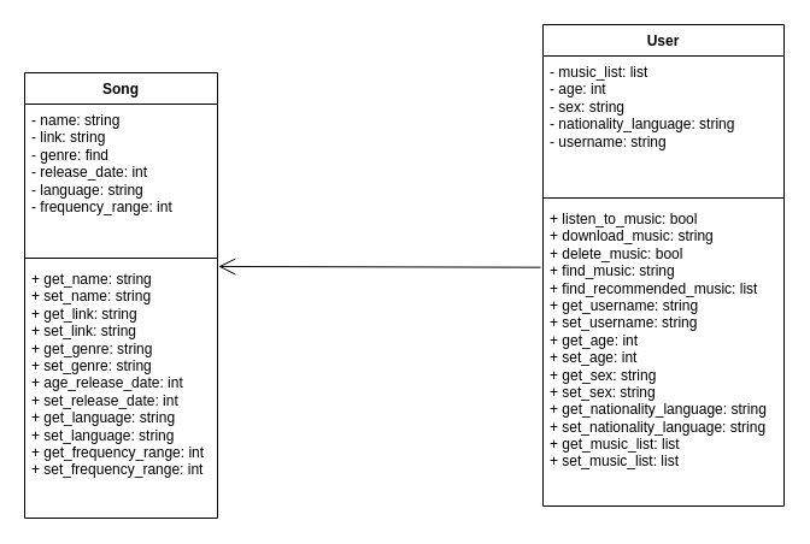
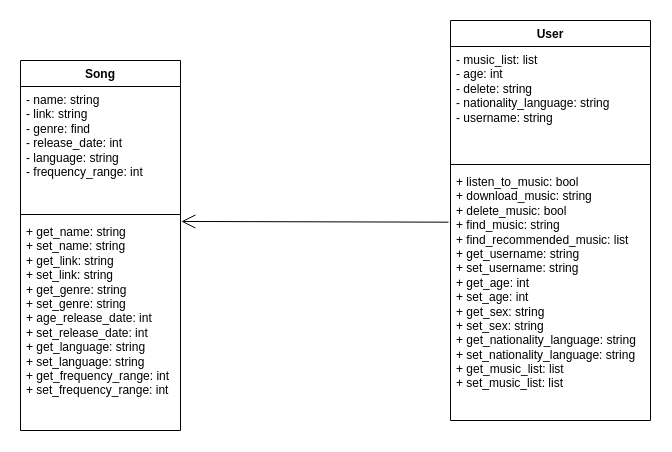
  <mxCell id="0" />
  <mxCell id="1" parent="0" />
  <mxCell id="2" value="User" style="swimlane;fontStyle=1;align=center;verticalAlign=top;childLayout=stackLayout;horizontal=1;startSize=26;horizontalStack=0;resizeParent=1;resizeParentMax=0;resizeLast=0;collapsible=1;marginBottom=0;whiteSpace=wrap;html=1;" parent="1" vertex="1"><mxGeometry x="450" y="20" width="200" height="400" as="geometry" /></mxCell>
- <mxCell id="3" value="- music_list: list&lt;br&gt;- age: int&lt;br&gt;- sex: string&lt;br&gt;- nationality_language: string&lt;br&gt;- username: string" style="text;strokeColor=none;fillColor=none;align=left;verticalAlign=top;spacingLeft=4;spacingRight=4;overflow=hidden;rotatable=0;points=[[0,0.5],[1,0.5]];portConstraint=eastwest;whiteSpace=wrap;html=1;" parent="2" vertex="1"><mxGeometry y="26" width="200" height="114" as="geometry" /></mxCell>
+ <mxCell id="3" value="- music_list: list&lt;br&gt;- age: int&lt;br&gt;- delete: string&lt;br&gt;- nationality_language: string&lt;br&gt;- username: string" style="text;strokeColor=none;fillColor=none;align=left;verticalAlign=top;spacingLeft=4;spacingRight=4;overflow=hidden;rotatable=0;points=[[0,0.5],[1,0.5]];portConstraint=eastwest;whiteSpace=wrap;html=1;" parent="2" vertex="1"><mxGeometry y="26" width="200" height="114" as="geometry" /></mxCell>
  <mxCell id="4" value="" style="line;strokeWidth=1;fillColor=none;align=left;verticalAlign=middle;spacingTop=-1;spacingLeft=3;spacingRight=3;rotatable=0;labelPosition=right;points=[];portConstraint=eastwest;strokeColor=inherit;" parent="2" vertex="1"><mxGeometry y="140" width="200" height="8" as="geometry" /></mxCell>
  <mxCell id="5" value="+ listen_to_music: bool&lt;br&gt;+ download_music: string&lt;br&gt;+ delete_music: bool&lt;br&gt;+ find_music: string&lt;br&gt;+ find_recommended_music: list&lt;br&gt;+ get_username: string&lt;br style=&quot;border-color: var(--border-color);&quot;&gt;+ set_username: string&lt;br style=&quot;border-color: var(--border-color);&quot;&gt;+ get_age: int&lt;br style=&quot;border-color: var(--border-color);&quot;&gt;+ set_age: int&lt;br style=&quot;border-color: var(--border-color);&quot;&gt;+ get_sex: string&lt;br style=&quot;border-color: var(--border-color);&quot;&gt;+ set_sex: string&lt;br style=&quot;border-color: var(--border-color);&quot;&gt;+ get_nationality_language: string&lt;br style=&quot;border-color: var(--border-color);&quot;&gt;+ set_nationality_language: string&lt;br&gt;+ get_music_list: list&lt;br&gt;+ set_music_list: list" style="text;strokeColor=none;fillColor=none;align=left;verticalAlign=top;spacingLeft=4;spacingRight=4;overflow=hidden;rotatable=0;points=[[0,0.5],[1,0.5]];portConstraint=eastwest;whiteSpace=wrap;html=1;" parent="2" vertex="1"><mxGeometry y="148" width="200" height="252" as="geometry" /></mxCell>
  <mxCell id="6" value="Song" style="swimlane;fontStyle=1;align=center;verticalAlign=top;childLayout=stackLayout;horizontal=1;startSize=26;horizontalStack=0;resizeParent=1;resizeParentMax=0;resizeLast=0;collapsible=1;marginBottom=0;whiteSpace=wrap;html=1;" parent="1" vertex="1"><mxGeometry x="20" y="60" width="160" height="370" as="geometry" /></mxCell>
  <mxCell id="7" value="- name: string&lt;br&gt;- link: string&lt;br&gt;- genre: find&lt;br&gt;- release_date: int&lt;br&gt;- language: string&lt;br&gt;- frequency_range: int&lt;br&gt;&amp;nbsp;" style="text;strokeColor=none;fillColor=none;align=left;verticalAlign=top;spacingLeft=4;spacingRight=4;overflow=hidden;rotatable=0;points=[[0,0.5],[1,0.5]];portConstraint=eastwest;whiteSpace=wrap;html=1;" parent="6" vertex="1"><mxGeometry y="26" width="160" height="124" as="geometry" /></mxCell>
  <mxCell id="8" value="" style="line;strokeWidth=1;fillColor=none;align=left;verticalAlign=middle;spacingTop=-1;spacingLeft=3;spacingRight=3;rotatable=0;labelPosition=right;points=[];portConstraint=eastwest;strokeColor=inherit;" parent="6" vertex="1"><mxGeometry y="150" width="160" height="8" as="geometry" /></mxCell>
  <mxCell id="9" value="+ get_name: string&lt;br&gt;+ set_name: string&lt;br&gt;+ get_link: string&lt;br style=&quot;border-color: var(--border-color);&quot;&gt;+ set_link: string&lt;br&gt;+ get_genre: string&lt;br style=&quot;border-color: var(--border-color);&quot;&gt;+ set_genre: string&lt;br&gt;+ age_release_date: int&lt;br style=&quot;border-color: var(--border-color);&quot;&gt;+ set_release_date: int&lt;br&gt;+ get_language: string&lt;br style=&quot;border-color: var(--border-color);&quot;&gt;+ set_language: string&lt;br&gt;+ get_frequency_range: int&lt;br style=&quot;border-color: var(--border-color);&quot;&gt;+ set_frequency_range: int" style="text;strokeColor=none;fillColor=none;align=left;verticalAlign=top;spacingLeft=4;spacingRight=4;overflow=hidden;rotatable=0;points=[[0,0.5],[1,0.5]];portConstraint=eastwest;whiteSpace=wrap;html=1;" parent="6" vertex="1"><mxGeometry y="158" width="160" height="212" as="geometry" /></mxCell>
  <mxCell id="10" value="" style="endArrow=open;endFill=1;endSize=12;html=1;rounded=0;exitX=-0.01;exitY=0.213;exitDx=0;exitDy=0;exitPerimeter=0;entryX=1.005;entryY=0.014;entryDx=0;entryDy=0;entryPerimeter=0;" edge="1" parent="1" source="5" target="9"><mxGeometry width="160" relative="1" as="geometry"><mxPoint x="260" y="220" as="sourcePoint" /><mxPoint x="190" y="220" as="targetPoint" /></mxGeometry></mxCell>
